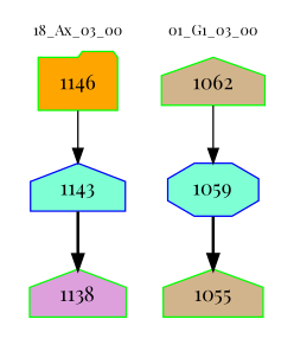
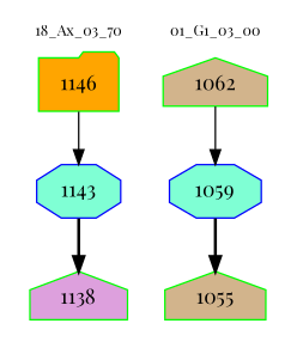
  digraph {
    fontname="Playfair Display"
    node [color=green fillcolor=aquamarine fontname="Playfair Display" shape=house style=filled]
    edge [color=black fontname="Playfair Display" style=solid]
    n1 [fillcolor=orange label=1146 shape=folder]
-   n2 [color=blue label=1143]
+   n2 [color=blue label=1143 shape=octagon]
    n3 [fillcolor=plum label=1138]
    n4 [fillcolor=tan label=1062]
    n5 [color=blue label=1059 shape=octagon]
    n6 [fillcolor=tan label=1055]
    subgraph cluster_1 {
      color=white
      fontsize=10
-     label="18_Ax_03_00"
+     label="18_Ax_03_70"
      n1
      n2
      n3
    }
    subgraph cluster_2 {
      color=white
      fontsize=10
      label="01_G1_03_00"
      n4
      n5
      n6
    }
    n1 -> n2
    n2 -> n3 [style=bold]
    n4 -> n5
    n5 -> n6 [style=bold]
  }
